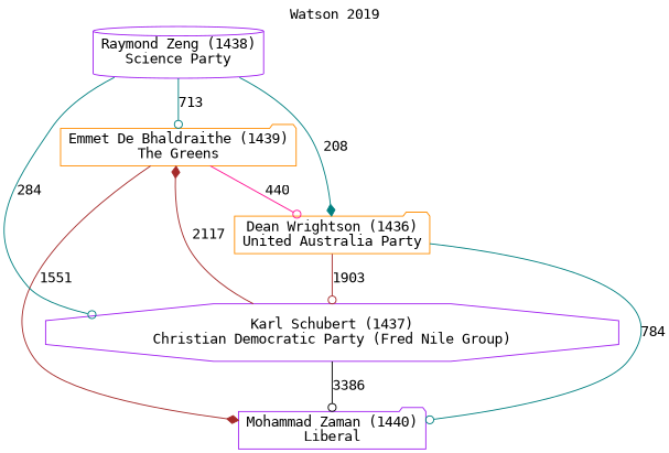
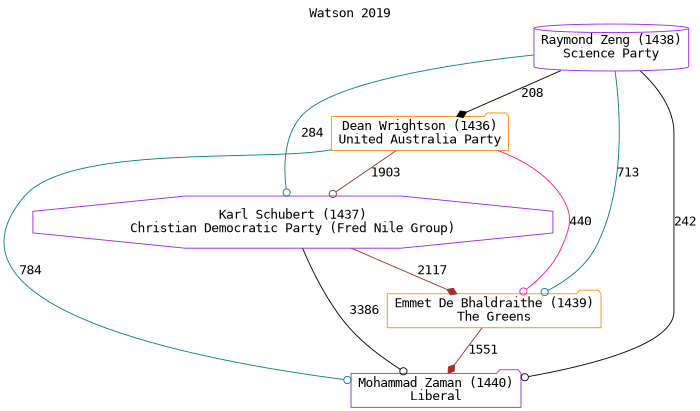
  digraph {
    fontname="DejaVu Sans Mono"
    label="Watson 2019"
    labelloc=t
    mclimit=10
    node [color=purple fontname="DejaVu Sans Mono" shape=folder]
    edge [arrowhead=odot color=teal fontname="DejaVu Sans Mono"]
    n1 [label="Mohammad Zaman (1440)\nLiberal"]
    n2 [color=darkorange label="Emmet De Bhaldraithe (1439)\nThe Greens"]
    n3 [label="Karl Schubert (1437)\nChristian Democratic Party (Fred Nile Group)" shape=octagon]
    n4 [color=darkorange label="Dean Wrightson (1436)\nUnited Australia Party"]
    n5 [label="Raymond Zeng (1438)\nScience Party" shape=cylinder]
    n2 -> n1 [arrowhead=diamond color=brown label=1551]
    n3 -> n1 [color=black label=3386]
    n3 -> n2 [arrowhead=diamond color=brown label=2117]
    n4 -> n1 [label=784]
-   n2 -> n4 [color=deeppink label=440]
+   n4 -> n2 [color=deeppink label=440]
    n4 -> n3 [color=brown label=1903]
+   n5 -> n1 [color=black label=242]
    n5 -> n2 [label=713]
    n5 -> n3 [label=284]
-   n5 -> n4 [arrowhead=diamond label=208]
+   n5 -> n4 [arrowhead=diamond color=black label=208]
  }
